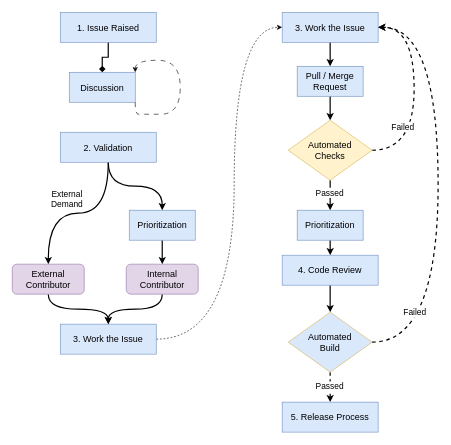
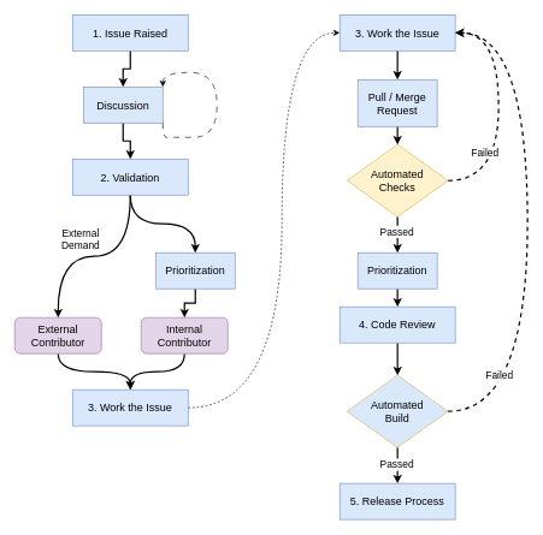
  <mxCell id="0" />
  <mxCell id="1" parent="0" />
- <mxCell id="2" value="" style="edgeStyle=orthogonalEdgeStyle;rounded=0;orthogonalLoop=1;jettySize=auto;html=1;strokeWidth=2;endArrow=diamond;" edge="1" parent="1" source="3" target="28"><mxGeometry relative="1" as="geometry" /></mxCell>
+ <mxCell id="2" value="" style="edgeStyle=orthogonalEdgeStyle;rounded=0;orthogonalLoop=1;jettySize=auto;html=1;strokeWidth=2;" edge="1" parent="1" source="3" target="28"><mxGeometry relative="1" as="geometry" /></mxCell>
  <mxCell id="3" value="1. Issue Raised" style="rounded=0;whiteSpace=wrap;html=1;fillColor=#dae8fc;strokeColor=#6c8ebf;fontSize=15;" vertex="1" parent="1"><mxGeometry x="100" y="20" width="160" height="50" as="geometry" /></mxCell>
  <mxCell id="4" value="" style="edgeStyle=orthogonalEdgeStyle;rounded=0;orthogonalLoop=1;jettySize=auto;html=1;strokeWidth=2;" edge="1" parent="1" source="5" target="11"><mxGeometry relative="1" as="geometry" /></mxCell>
  <mxCell id="5" value="Prioritization" style="rounded=0;whiteSpace=wrap;html=1;fillColor=#dae8fc;strokeColor=#6c8ebf;fontSize=15;" vertex="1" parent="1"><mxGeometry x="215" y="350" width="110" height="50" as="geometry" /></mxCell>
  <mxCell id="6" style="edgeStyle=orthogonalEdgeStyle;rounded=0;orthogonalLoop=1;jettySize=auto;html=1;exitX=0.5;exitY=1;exitDx=0;exitDy=0;entryX=0.5;entryY=0;entryDx=0;entryDy=0;strokeWidth=2;curved=1;" edge="1" parent="1" source="9" target="13"><mxGeometry relative="1" as="geometry" /></mxCell>
  <mxCell id="7" value="External&lt;div&gt;Demand&lt;/div&gt;" style="edgeLabel;html=1;align=center;verticalAlign=middle;resizable=0;points=[];fontSize=14;" vertex="1" connectable="0" parent="6"><mxGeometry x="0.213" y="16" relative="1" as="geometry"><mxPoint x="9" y="-41" as="offset" /></mxGeometry></mxCell>
  <mxCell id="8" style="edgeStyle=orthogonalEdgeStyle;rounded=0;orthogonalLoop=1;jettySize=auto;html=1;exitX=0.5;exitY=1;exitDx=0;exitDy=0;curved=1;strokeWidth=2;" edge="1" parent="1" source="9" target="5"><mxGeometry relative="1" as="geometry" /></mxCell>
  <mxCell id="9" value="2. Validation" style="rounded=0;whiteSpace=wrap;html=1;fillColor=#dae8fc;strokeColor=#6c8ebf;fontSize=15;" vertex="1" parent="1"><mxGeometry x="100" y="220" width="160" height="50" as="geometry" /></mxCell>
  <mxCell id="10" style="edgeStyle=orthogonalEdgeStyle;rounded=0;orthogonalLoop=1;jettySize=auto;html=1;exitX=0.5;exitY=1;exitDx=0;exitDy=0;entryX=0.5;entryY=0;entryDx=0;entryDy=0;strokeWidth=2;curved=1;" edge="1" parent="1" source="11" target="15"><mxGeometry relative="1" as="geometry" /></mxCell>
- <mxCell id="11" value="&lt;font&gt;Internal Contributor&lt;/font&gt;" style="rounded=1;whiteSpace=wrap;html=1;fontSize=15;fillColor=#e1d5e7;strokeColor=#9673a6;" vertex="1" parent="1"><mxGeometry x="210" y="440" width="120" height="50" as="geometry" /></mxCell>
+ <mxCell id="11" value="&lt;font&gt;Internal Contributor&lt;/font&gt;" style="rounded=1;whiteSpace=wrap;html=1;fontSize=15;fillColor=#e1d5e7;strokeColor=#9673a6;" vertex="1" parent="1"><mxGeometry x="195" y="440" width="120" height="50" as="geometry" /></mxCell>
  <mxCell id="12" style="edgeStyle=orthogonalEdgeStyle;rounded=0;orthogonalLoop=1;jettySize=auto;html=1;exitX=0.5;exitY=1;exitDx=0;exitDy=0;entryX=0.5;entryY=0;entryDx=0;entryDy=0;strokeWidth=2;curved=1;" edge="1" parent="1" source="13" target="15"><mxGeometry relative="1" as="geometry" /></mxCell>
  <mxCell id="13" value="&lt;font&gt;External&lt;/font&gt;&lt;div&gt;&lt;font&gt;Contributor&lt;/font&gt;&lt;/div&gt;" style="rounded=1;whiteSpace=wrap;html=1;fontSize=15;fillColor=#e1d5e7;strokeColor=#9673a6;" vertex="1" parent="1"><mxGeometry y="440" width="120" height="50" as="geometry" x="20" /></mxCell>
  <mxCell id="14" style="edgeStyle=orthogonalEdgeStyle;rounded=0;orthogonalLoop=1;jettySize=auto;html=1;exitX=1;exitY=0.5;exitDx=0;exitDy=0;entryX=0;entryY=0.5;entryDx=0;entryDy=0;curved=1;dashed=1;" edge="1" parent="1" source="15" target="17"><mxGeometry relative="1" as="geometry"><Array as="points"><mxPoint x="390" y="565" /><mxPoint x="390" y="45" /></Array></mxGeometry></mxCell>
  <mxCell id="15" value="3. Work the Issue" style="rounded=0;whiteSpace=wrap;html=1;fillColor=#dae8fc;strokeColor=#6c8ebf;fontSize=15;" vertex="1" parent="1"><mxGeometry x="100" y="540" width="160" height="50" as="geometry" /></mxCell>
  <mxCell id="16" value="" style="edgeStyle=orthogonalEdgeStyle;rounded=0;orthogonalLoop=1;jettySize=auto;html=1;strokeWidth=2;" edge="1" parent="1" source="17" target="30"><mxGeometry relative="1" as="geometry" /></mxCell>
  <mxCell id="17" value="3. Work the Issue" style="rounded=0;whiteSpace=wrap;html=1;fillColor=#dae8fc;strokeColor=#6c8ebf;fontSize=15;" vertex="1" parent="1"><mxGeometry x="470" y="20" width="160" height="50" as="geometry" /></mxCell>
  <mxCell id="18" style="edgeStyle=orthogonalEdgeStyle;rounded=0;orthogonalLoop=1;jettySize=auto;html=1;exitX=1;exitY=0.5;exitDx=0;exitDy=0;entryX=1;entryY=0.5;entryDx=0;entryDy=0;curved=1;dashed=1;strokeWidth=2;" edge="1" parent="1" source="22" target="17"><mxGeometry relative="1" as="geometry"><Array as="points"><mxPoint x="690" y="250" /><mxPoint x="690" y="45" /></Array></mxGeometry></mxCell>
  <mxCell id="19" value="Failed" style="edgeLabel;html=1;align=center;verticalAlign=middle;resizable=0;points=[];fontSize=14;" vertex="1" connectable="0" parent="18"><mxGeometry x="-0.717" y="17" relative="1" as="geometry"><mxPoint x="3" y="-23" as="offset" /></mxGeometry></mxCell>
  <mxCell id="20" value="" style="edgeStyle=orthogonalEdgeStyle;rounded=0;orthogonalLoop=1;jettySize=auto;html=1;strokeWidth=2;" edge="1" parent="1" source="22" target="24"><mxGeometry relative="1" as="geometry" /></mxCell>
  <mxCell id="21" value="Passed" style="edgeLabel;html=1;align=center;verticalAlign=middle;resizable=0;points=[];fontSize=14;" vertex="1" connectable="0" parent="20"><mxGeometry x="0.182" y="1" relative="1" as="geometry"><mxPoint x="-3" y="-10" as="offset" /></mxGeometry></mxCell>
  <mxCell id="22" value="Automated&lt;div&gt;Checks&lt;/div&gt;" style="rhombus;whiteSpace=wrap;html=1;fillColor=#fff2cc;strokeColor=#d6b656;fontSize=15;" vertex="1" parent="1"><mxGeometry x="480" y="200" width="140" height="100" as="geometry" /></mxCell>
  <mxCell id="23" value="" style="edgeStyle=orthogonalEdgeStyle;rounded=0;orthogonalLoop=1;jettySize=auto;html=1;strokeWidth=2;" edge="1" parent="1" source="24" target="26"><mxGeometry relative="1" as="geometry" /></mxCell>
  <mxCell id="24" value="Prioritization" style="rounded=0;whiteSpace=wrap;html=1;fillColor=#dae8fc;strokeColor=#6c8ebf;fontSize=15;" vertex="1" parent="1"><mxGeometry x="495" y="350" width="110" height="50" as="geometry" /></mxCell>
  <mxCell id="25" value="" style="edgeStyle=orthogonalEdgeStyle;rounded=0;orthogonalLoop=1;jettySize=auto;html=1;strokeWidth=2;" edge="1" parent="1" source="26" target="35"><mxGeometry relative="1" as="geometry" /></mxCell>
  <mxCell id="26" value="4. Code Review" style="rounded=0;whiteSpace=wrap;html=1;fillColor=#dae8fc;strokeColor=#6c8ebf;fontSize=15;" vertex="1" parent="1"><mxGeometry x="470" y="425" width="160" height="50" as="geometry" /></mxCell>
+ <mxCell id="27" value="" style="edgeStyle=orthogonalEdgeStyle;rounded=0;orthogonalLoop=1;jettySize=auto;html=1;strokeWidth=2;" edge="1" parent="1" source="28" target="9"><mxGeometry relative="1" as="geometry" /></mxCell>
  <mxCell id="28" value="Discussion" style="rounded=0;whiteSpace=wrap;html=1;fillColor=#dae8fc;strokeColor=#6c8ebf;fontSize=15;" vertex="1" parent="1"><mxGeometry x="115" y="120" width="110" height="50" as="geometry" /></mxCell>
  <mxCell id="29" value="" style="edgeStyle=orthogonalEdgeStyle;rounded=0;orthogonalLoop=1;jettySize=auto;html=1;strokeWidth=2;" edge="1" parent="1" source="30" target="22"><mxGeometry relative="1" as="geometry" /></mxCell>
- <mxCell id="30" value="Pull / Merge&lt;div&gt;Request&lt;/div&gt;" style="rounded=0;whiteSpace=wrap;html=1;fillColor=#dae8fc;strokeColor=#6c8ebf;fontSize=15;" vertex="1" parent="1"><mxGeometry x="495" y="110" width="110" height="50" as="geometry" /></mxCell>
+ <mxCell id="30" value="Pull / Merge&lt;div&gt;Request&lt;/div&gt;" style="rounded=0;whiteSpace=wrap;html=1;fillColor=#dae8fc;strokeColor=#6c8ebf;fontSize=15;" vertex="1" parent="1"><mxGeometry x="495" y="110" width="110" height="65" as="geometry" /></mxCell>
  <mxCell id="31" style="edgeStyle=orthogonalEdgeStyle;rounded=0;orthogonalLoop=1;jettySize=auto;html=1;exitX=1;exitY=0.5;exitDx=0;exitDy=0;entryX=1;entryY=0.5;entryDx=0;entryDy=0;curved=1;dashed=1;strokeWidth=2;" edge="1" parent="1" source="35" target="17"><mxGeometry relative="1" as="geometry"><Array as="points"><mxPoint x="730" y="570" /><mxPoint x="730" y="45" /></Array></mxGeometry></mxCell>
  <mxCell id="32" value="&lt;font style=&quot;font-size: 14px;&quot;&gt;Failed&lt;/font&gt;" style="edgeLabel;html=1;align=center;verticalAlign=middle;resizable=0;points=[];" vertex="1" connectable="0" parent="31"><mxGeometry x="-0.072" y="-1" relative="1" as="geometry"><mxPoint x="-41" y="181" as="offset" /></mxGeometry></mxCell>
- <mxCell id="33" value="" style="edgeStyle=orthogonalEdgeStyle;rounded=0;orthogonalLoop=1;jettySize=auto;html=1;strokeWidth=2;dashed=1;" edge="1" parent="1" source="35" target="36"><mxGeometry relative="1" as="geometry" /></mxCell>
+ <mxCell id="33" value="" style="edgeStyle=orthogonalEdgeStyle;rounded=0;orthogonalLoop=1;jettySize=auto;html=1;strokeWidth=2;" edge="1" parent="1" source="35" target="36"><mxGeometry relative="1" as="geometry" /></mxCell>
  <mxCell id="34" value="Passed" style="edgeLabel;html=1;align=center;verticalAlign=middle;resizable=0;points=[];fontSize=14;" vertex="1" connectable="0" parent="33"><mxGeometry x="-0.08" y="-2" relative="1" as="geometry"><mxPoint as="offset" /></mxGeometry></mxCell>
  <mxCell id="35" value="Automated&lt;div&gt;Build&lt;/div&gt;" style="rhombus;whiteSpace=wrap;html=1;fillColor=#dae8fc;strokeColor=#d6b656;fontSize=15;" vertex="1" parent="1"><mxGeometry x="480" y="520" width="140" height="100" as="geometry" /></mxCell>
  <mxCell id="36" value="5. Release Process" style="rounded=0;whiteSpace=wrap;html=1;fillColor=#dae8fc;strokeColor=#6c8ebf;fontSize=15;" vertex="1" parent="1"><mxGeometry x="470" y="670" width="160" height="50" as="geometry" /></mxCell>
  <mxCell id="37" style="edgeStyle=orthogonalEdgeStyle;rounded=0;orthogonalLoop=1;jettySize=auto;html=1;exitX=1;exitY=1;exitDx=0;exitDy=0;entryX=1;entryY=0;entryDx=0;entryDy=0;curved=1;dashed=1;dashPattern=8 8;" edge="1" parent="1" source="28" target="28"><mxGeometry relative="1" as="geometry"><Array as="points"><mxPoint x="235" y="190" /><mxPoint x="300" y="190" /><mxPoint x="300" y="100" /><mxPoint x="235" y="100" /></Array></mxGeometry></mxCell>
